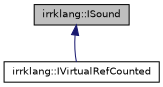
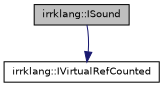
  digraph {
    node [color=black fontname=Helvetica fontsize=10 shape=record]
    n1 [fillcolor=grey75 fontcolor=black height=0.2 label="irrklang::ISound" style=filled width=0.4]
    n2 [height=0.2 label="irrklang::IVirtualRefCounted" width=0.4]
-   n1 -> n2 [color=midnightblue dir=back fontname=Helvetica fontsize=10 labelfontname=Helvetica labelfontsize=10 style=solid]
+   n2 -> n1 [color=midnightblue dir=back fontname=Helvetica fontsize=10 labelfontname=Helvetica labelfontsize=10 style=solid]
  }
